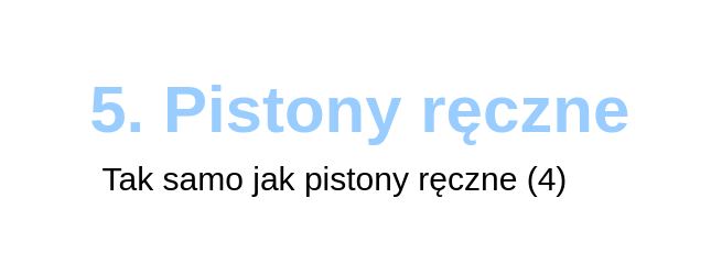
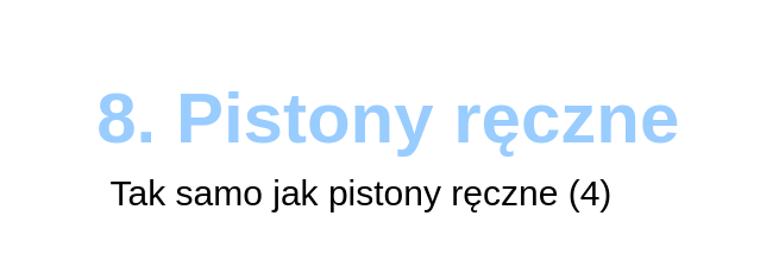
  <mxCell id="0" />
  <mxCell id="1" parent="0" />
- <mxCell id="2" value="5. Pistony ręczne" style="text;strokeColor=none;fillColor=none;html=1;fontSize=24;fontStyle=1;verticalAlign=middle;align=center;fontColor=#99CCFF;" vertex="1" parent="1"><mxGeometry width="220" height="40" as="geometry" x="20" y="20" /></mxCell>
+ <mxCell id="2" value="8. Pistony ręczne" style="text;strokeColor=none;fillColor=none;html=1;fontSize=24;fontStyle=1;verticalAlign=middle;align=center;fontColor=#99CCFF;" vertex="1" parent="1"><mxGeometry width="220" height="40" as="geometry" x="20" y="20" /></mxCell>
  <mxCell id="3" value="Tak samo jak pistony ręczne (4)" style="text;html=1;align=left;verticalAlign=middle;whiteSpace=wrap;rounded=0;" vertex="1" parent="1"><mxGeometry x="35" y="60" width="175" height="10" as="geometry" /></mxCell>
